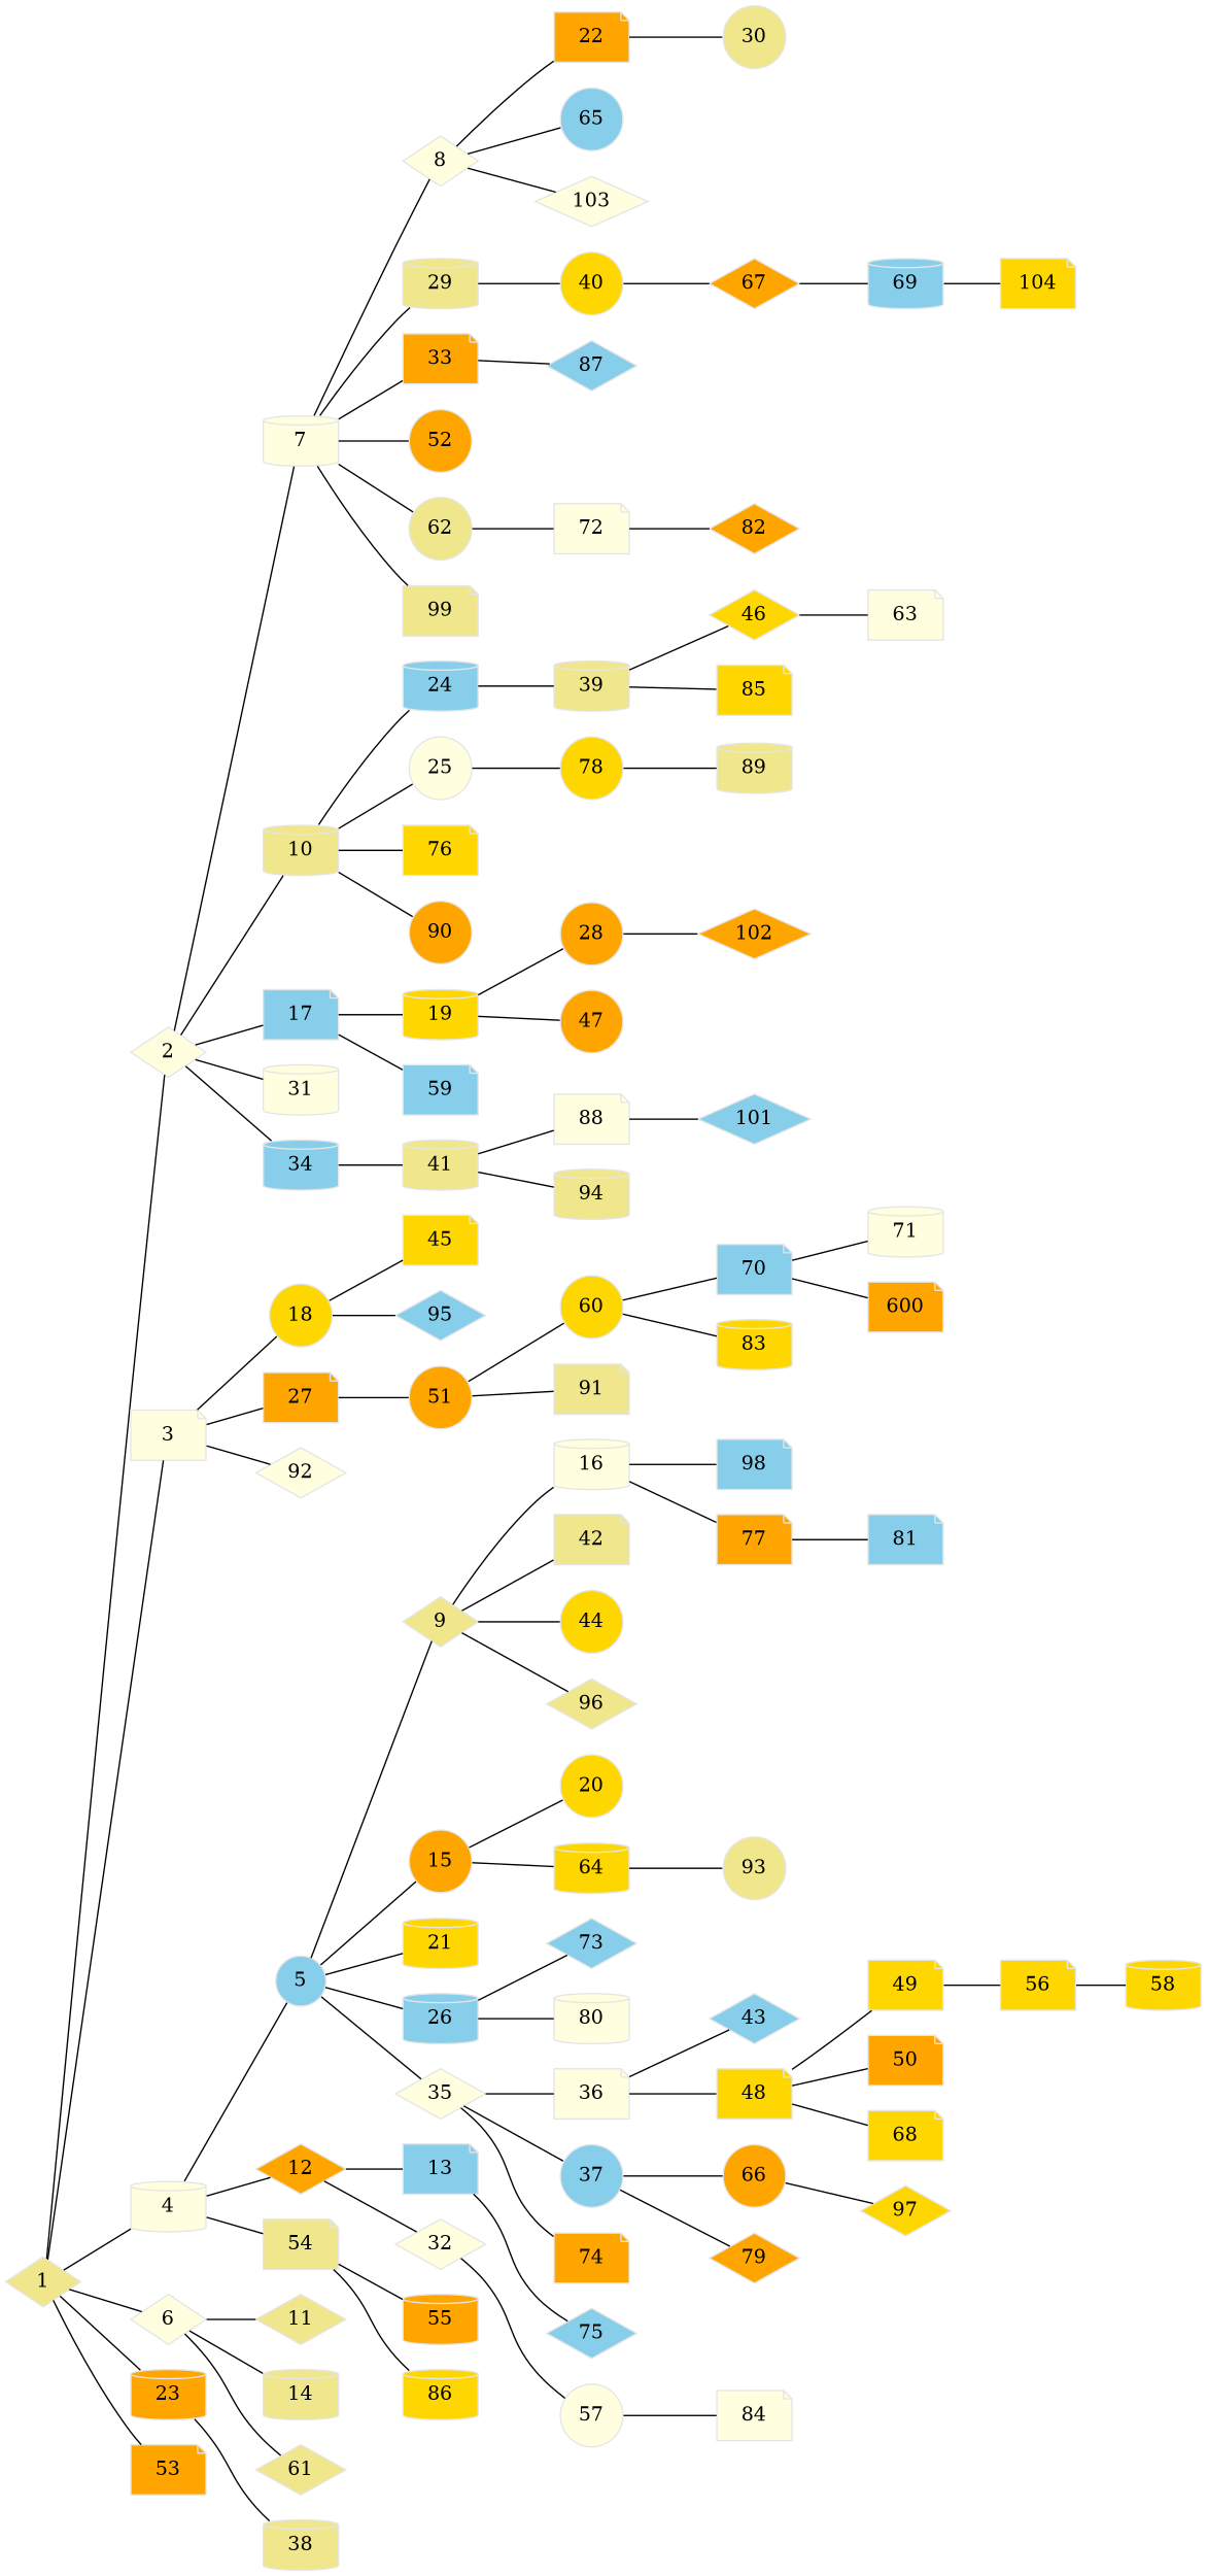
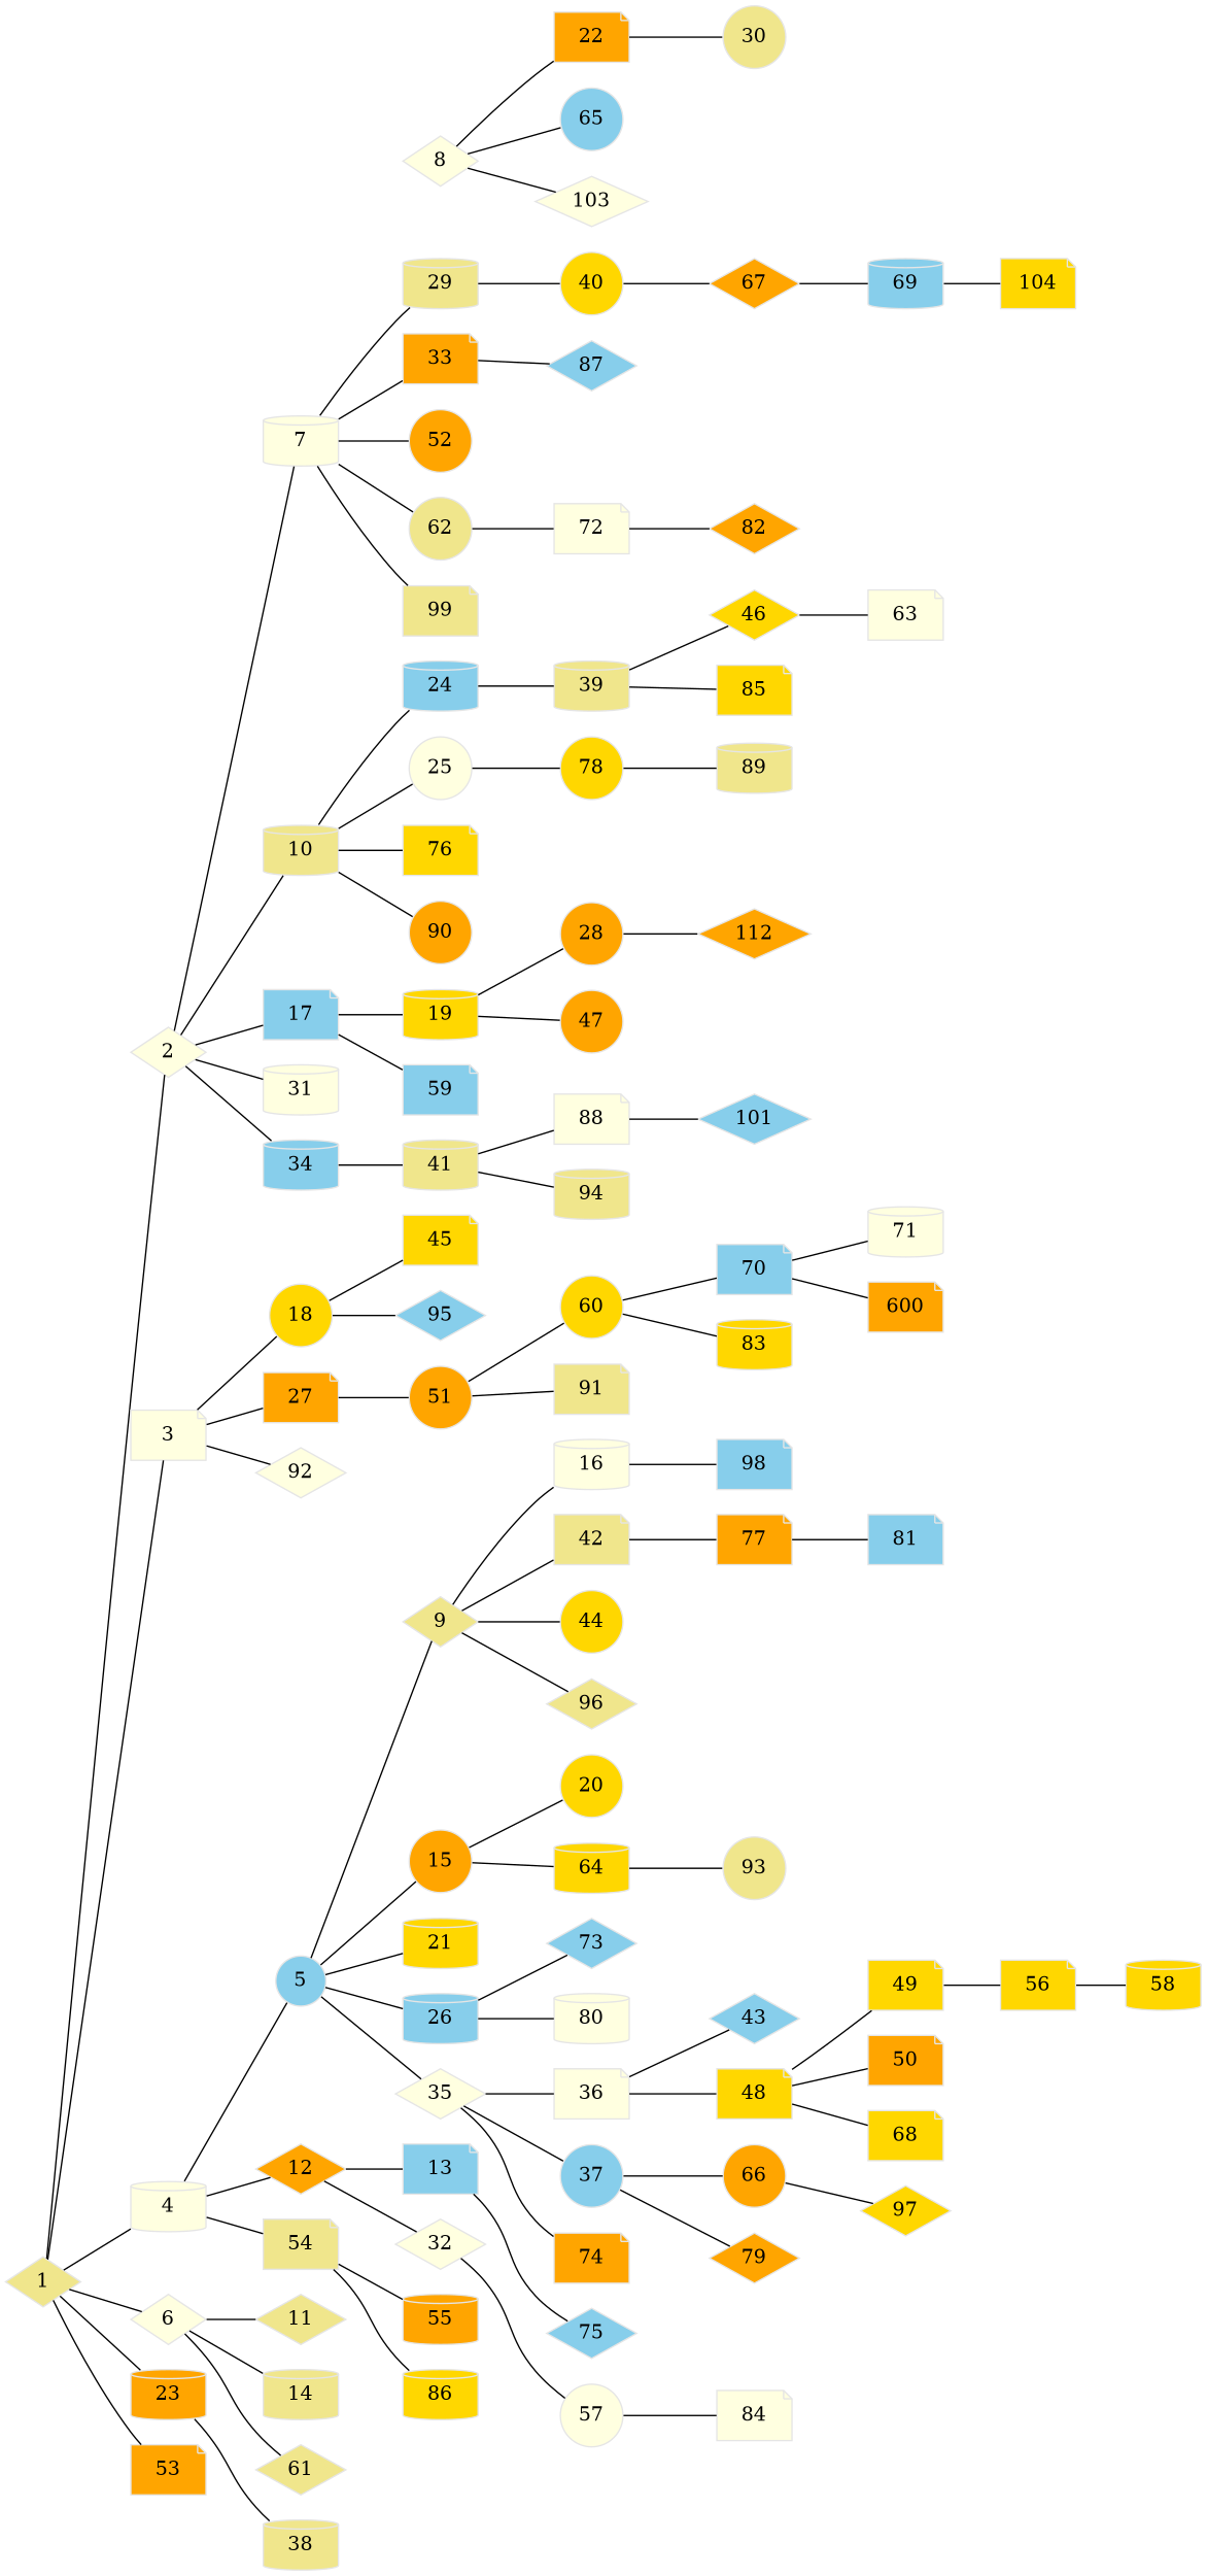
  graph {
    rankdir=LR
    node [color=gray90 fillcolor=orange shape=note style=filled]
    1 [fillcolor=khaki shape=diamond]
    2 [fillcolor=lightyellow shape=diamond]
    3 [fillcolor=lightyellow]
    4 [fillcolor=lightyellow shape=cylinder]
    6 [fillcolor=lightyellow shape=diamond]
    23 [shape=cylinder]
    53
    7 [fillcolor=lightyellow shape=cylinder]
    10 [fillcolor=khaki shape=cylinder]
    17 [fillcolor=skyblue]
    31 [fillcolor=lightyellow shape=cylinder]
    34 [fillcolor=skyblue shape=cylinder]
    18 [fillcolor=gold shape=circle]
    27
    92 [fillcolor=lightyellow shape=diamond]
    5 [fillcolor=skyblue shape=circle]
    12 [shape=diamond]
    54 [fillcolor=khaki]
    11 [fillcolor=khaki shape=diamond]
    14 [fillcolor=khaki shape=cylinder]
    61 [fillcolor=khaki shape=diamond]
    38 [fillcolor=khaki shape=cylinder]
    8 [fillcolor=lightyellow shape=diamond]
    29 [fillcolor=khaki shape=cylinder]
    33
    52 [shape=circle]
    62 [fillcolor=khaki shape=circle]
    99 [fillcolor=khaki]
    24 [fillcolor=skyblue shape=cylinder]
    25 [fillcolor=lightyellow shape=circle]
    76 [fillcolor=gold]
    90 [shape=circle]
    19 [fillcolor=gold shape=cylinder]
    59 [fillcolor=skyblue]
    41 [fillcolor=khaki shape=cylinder]
    45 [fillcolor=gold]
    95 [fillcolor=skyblue shape=diamond]
    51 [shape=circle]
    9 [fillcolor=khaki shape=diamond]
    15 [shape=circle]
    21 [fillcolor=gold shape=cylinder]
    26 [fillcolor=skyblue shape=cylinder]
    35 [fillcolor=lightyellow shape=diamond]
    13 [fillcolor=skyblue]
    32 [fillcolor=lightyellow shape=diamond]
    55 [shape=cylinder]
    86 [fillcolor=gold shape=cylinder]
    16 [fillcolor=lightyellow shape=cylinder]
    42 [fillcolor=khaki]
    44 [fillcolor=gold shape=circle]
    96 [fillcolor=khaki shape=diamond]
    20 [fillcolor=gold shape=circle]
    64 [fillcolor=gold shape=cylinder]
    73 [fillcolor=skyblue shape=diamond]
    80 [fillcolor=lightyellow shape=cylinder]
    36 [fillcolor=lightyellow]
    37 [fillcolor=skyblue shape=circle]
    74
    22
    65 [fillcolor=skyblue shape=circle]
    103 [fillcolor=lightyellow shape=diamond]
    40 [fillcolor=gold shape=circle]
    87 [fillcolor=skyblue shape=diamond]
    72 [fillcolor=lightyellow]
    30 [fillcolor=khaki shape=circle]
    98 [fillcolor=skyblue]
    77
    39 [fillcolor=khaki shape=cylinder]
    78 [fillcolor=gold shape=circle]
    75 [fillcolor=skyblue shape=diamond]
    57 [fillcolor=lightyellow shape=circle]
    93 [fillcolor=khaki shape=circle]
    28 [shape=circle]
    47 [shape=circle]
-   102 [shape=diamond]
+   102 [shape=diamond label=112]
    46 [fillcolor=gold shape=diamond]
    85 [fillcolor=gold]
    89 [fillcolor=khaki shape=cylinder]
    60 [fillcolor=gold shape=circle]
    91 [fillcolor=khaki]
    67 [shape=diamond]
    84 [fillcolor=lightyellow]
    88 [fillcolor=lightyellow]
    94 [fillcolor=khaki shape=cylinder]
    43 [fillcolor=skyblue shape=diamond]
    48 [fillcolor=gold]
    66 [shape=circle]
    79 [shape=diamond]
    49 [fillcolor=gold]
    50
    68 [fillcolor=gold]
    97 [fillcolor=gold shape=diamond]
    63 [fillcolor=lightyellow]
    69 [fillcolor=skyblue shape=cylinder]
    101 [fillcolor=skyblue shape=diamond]
    81 [fillcolor=skyblue]
    56 [fillcolor=gold]
    58 [fillcolor=gold shape=cylinder]
    70 [fillcolor=skyblue]
    83 [fillcolor=gold shape=cylinder]
    71 [fillcolor=lightyellow shape=cylinder]
    n102 [label=600]
    82 [shape=diamond]
    104 [fillcolor=gold]
    1 -- 2
    1 -- 3
    1 -- 4
    1 -- 6
    1 -- 23
    1 -- 53
    2 -- 7
    2 -- 10
    2 -- 17
    2 -- 31
    2 -- 34
    3 -- 18
    3 -- 27
    3 -- 92
    4 -- 5
    4 -- 12
    4 -- 54
    6 -- 11
    6 -- 14
    6 -- 61
    23 -- 38
-   7 -- 8
    7 -- 29
    7 -- 33
    7 -- 52
    7 -- 62
    7 -- 99
    10 -- 24
    10 -- 25
    10 -- 76
    10 -- 90
    17 -- 19
    17 -- 59
    34 -- 41
    18 -- 45
    18 -- 95
    27 -- 51
    5 -- 9
    5 -- 15
    5 -- 21
    5 -- 26
    5 -- 35
    12 -- 13
    12 -- 32
    54 -- 55
    54 -- 86
    8 -- 22
    8 -- 65
    8 -- 103
    29 -- 40
    33 -- 87
    62 -- 72
    24 -- 39
    25 -- 78
    19 -- 28
    19 -- 47
    41 -- 88
    41 -- 94
    51 -- 60
    51 -- 91
    9 -- 16
    9 -- 42
    9 -- 44
    9 -- 96
    15 -- 20
    15 -- 64
    26 -- 73
    26 -- 80
    35 -- 36
    35 -- 37
    35 -- 74
    13 -- 75
    32 -- 57
    16 -- 98
-   16 -- 77
+   42 -- 77
    64 -- 93
    36 -- 43
    36 -- 48
    37 -- 66
    37 -- 79
    22 -- 30
    40 -- 67
    72 -- 82
    77 -- 81
    39 -- 46
    39 -- 85
    78 -- 89
    57 -- 84
    28 -- 102
    46 -- 63
    60 -- 70
    60 -- 83
    67 -- 69
    88 -- 101
    48 -- 49
    48 -- 50
    48 -- 68
    66 -- 97
    49 -- 56
    69 -- 104
    56 -- 58
    70 -- 71
    70 -- n102
  }
